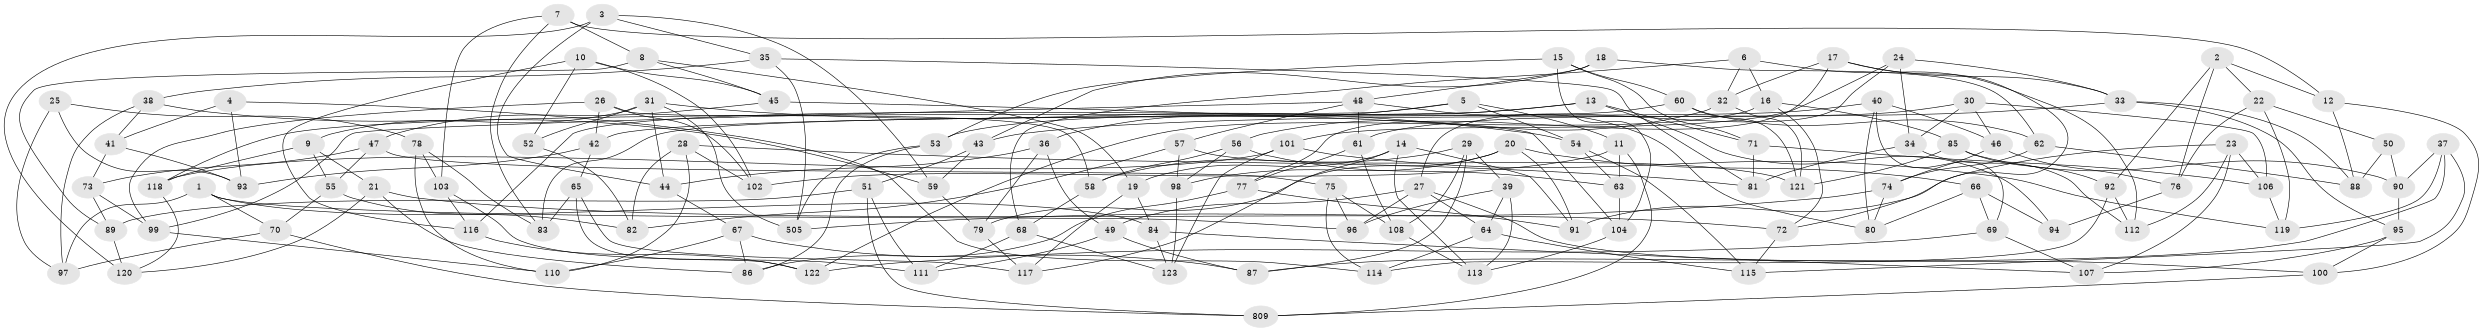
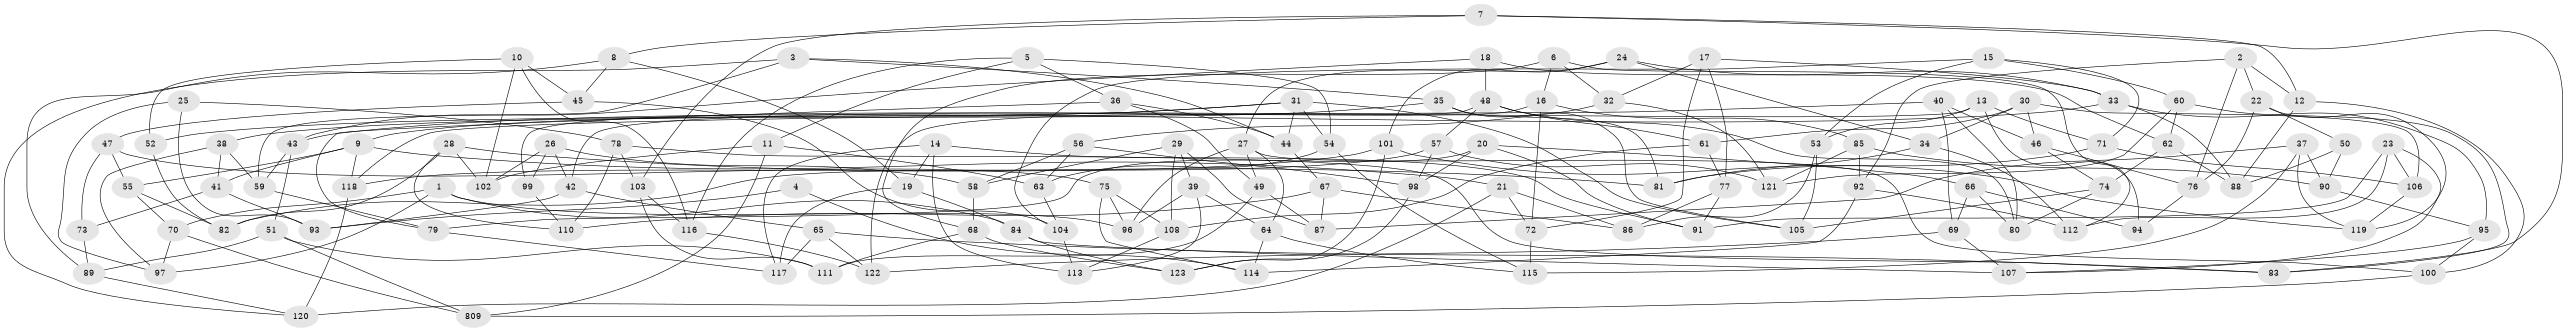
  graph {
    node [color=gray90 style=filled]
    1
    70
    84
    96
    97
    n6 [label=809]
    107
    123
    2
    12
    22
    76
    92
    88
    100
    50
    119
    94
    114
    112
    3
    35
    44
    59
    120
    81
-   105 [label=505]
+   105
    38
    67
    79
    4
    41
    93
    9
    21
    55
    118
    73
    5
    11
    36
    54
    116
    102
    63
    49
    115
    122
    6
    16
    32
    68
    72
    85
    56
    121
    111
    7
    8
    83
    103
    19
    45
    89
    117
    104
    47
    86
    82
    10
    52
    13
    42
    53
    71
    65
    106
    14
    91
    113
    15
    60
    62
    90
    17
    77
    33
    18
    43
    48
    51
    57
    99
    61
    80
    98
    74
    20
    66
    69
    23
    24
    27
    34
    101
    64
    95
    25
    78
    110
    26
    58
    87
    28
    29
    39
    108
    30
    46
    31
    37
    40
    75
    1 -- 70
    1 -- 84
    1 -- 96
    1 -- 97
    70 -- 97
    70 -- n6
    84 -- 107
    84 -- 123
    2 -- 12
    2 -- 22
    2 -- 76
    2 -- 92
    12 -- 88
    12 -- 100
    22 -- 76
    22 -- 50
    22 -- 119
    76 -- 94
    92 -- 114
    92 -- 112
    100 -- n6
    50 -- 88
    50 -- 90
    3 -- 35
    3 -- 44
    3 -- 59
    3 -- 120
    35 -- 81
    35 -- 105
    35 -- 38
    44 -- 67
    59 -- 79
    38 -- 97
    38 -- 59
    38 -- 41
    67 -- 86
    67 -- 110
    67 -- 87
    79 -- 117
    4 -- 114
-   4 -- 41
+   9 -- 41
    4 -- 93
    41 -- 93
    41 -- 73
    9 -- 21
    9 -- 55
    9 -- 118
    21 -- 120
    21 -- 72
    21 -- 86
    55 -- 70
    55 -- 82
    118 -- 120
    73 -- 89
-   73 -- 99
    5 -- 11
    5 -- 36
    5 -- 54
    5 -- 116
    11 -- n6
    11 -- 102
    11 -- 63
    36 -- 44
    36 -- 79
    36 -- 49
    54 -- 63
    54 -- 115
    116 -- 122
    63 -- 104
    49 -- 111
    49 -- 87
    6 -- 112
    6 -- 16
    6 -- 32
    6 -- 68
    16 -- 122
    16 -- 72
    16 -- 85
    32 -- 56
    32 -- 121
    68 -- 123
    68 -- 111
    72 -- 115
    85 -- 92
    85 -- 121
    85 -- 90
    56 -- 63
    56 -- 98
    56 -- 58
    7 -- 12
    7 -- 8
    7 -- 83
    7 -- 103
    8 -- 19
    8 -- 45
    8 -- 89
    103 -- 116
    103 -- 111
    19 -- 84
    19 -- 117
    45 -- 104
    45 -- 47
    89 -- 120
    104 -- 113
    47 -- 55
    47 -- 73
    47 -- 75
    10 -- 116
    10 -- 102
    10 -- 45
    10 -- 52
    52 -- 82
    13 -- 94
    13 -- 42
    13 -- 53
    13 -- 71
    42 -- 93
    42 -- 65
    53 -- 105
    53 -- 86
    71 -- 81
    71 -- 106
    65 -- 122
    65 -- 83
    65 -- 117
    106 -- 119
    14 -- 19
    14 -- 117
    14 -- 91
    14 -- 113
    15 -- 104
    15 -- 53
    15 -- 71
    15 -- 60
    60 -- 121
    60 -- 83
    60 -- 62
    62 -- 88
    62 -- 74
    90 -- 95
    17 -- 32
    17 -- 72
    17 -- 77
    17 -- 33
    77 -- 86
    77 -- 91
    33 -- 88
    33 -- 43
    33 -- 95
    18 -- 62
    18 -- 43
    18 -- 48
    43 -- 59
    43 -- 51
    48 -- 57
    48 -- 99
    48 -- 61
    48 -- 80
    51 -- n6
    51 -- 111
    51 -- 89
    57 -- 121
    57 -- 82
    57 -- 98
    99 -- 110
    61 -- 77
    61 -- 108
    98 -- 123
    74 -- 105
    74 -- 80
    20 -- 79
    20 -- 91
    20 -- 98
    20 -- 66
    66 -- 94
    66 -- 80
    66 -- 69
    69 -- 107
    69 -- 122
    23 -- 107
    23 -- 112
    23 -- 106
    23 -- 91
    24 -- 33
    24 -- 27
    24 -- 34
    24 -- 101
    27 -- 96
    27 -- 100
    27 -- 49
    27 -- 64
    34 -- 112
    34 -- 81
    101 -- 123
    101 -- 119
    101 -- 118
    64 -- 114
    64 -- 115
    95 -- 107
    95 -- 100
    25 -- 97
    25 -- 93
    25 -- 78
    78 -- 83
    78 -- 103
    78 -- 110
    26 -- 102
    26 -- 42
    26 -- 99
    26 -- 58
    58 -- 68
    28 -- 81
    28 -- 102
    28 -- 82
    28 -- 110
    29 -- 58
    29 -- 87
    29 -- 39
    29 -- 108
    39 -- 96
    39 -- 113
    39 -- 64
    108 -- 113
    30 -- 106
    30 -- 61
    30 -- 34
    30 -- 46
    46 -- 76
    46 -- 74
    31 -- 44
    31 -- 105
    31 -- 9
    31 -- 54
    31 -- 52
    37 -- 119
    37 -- 115
    37 -- 90
    37 -- 87
    40 -- 118
    40 -- 80
    40 -- 69
    40 -- 46
    75 -- 96
    75 -- 114
    75 -- 108
  }
